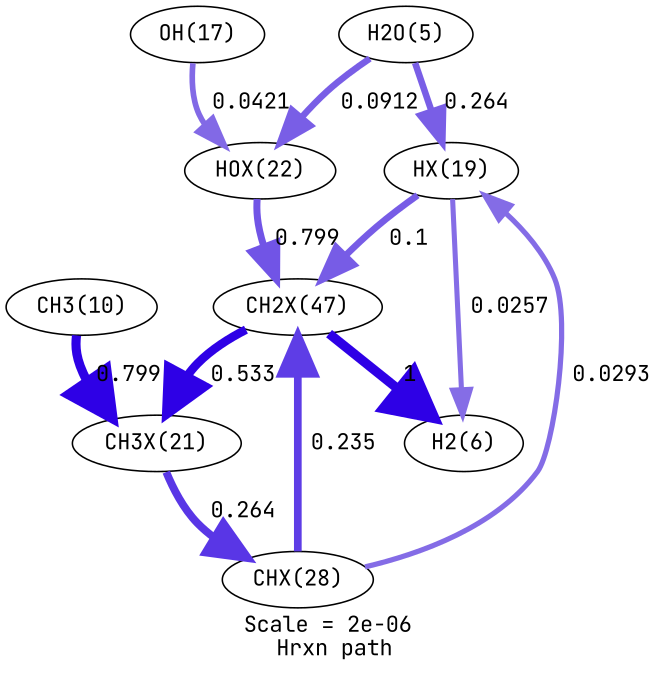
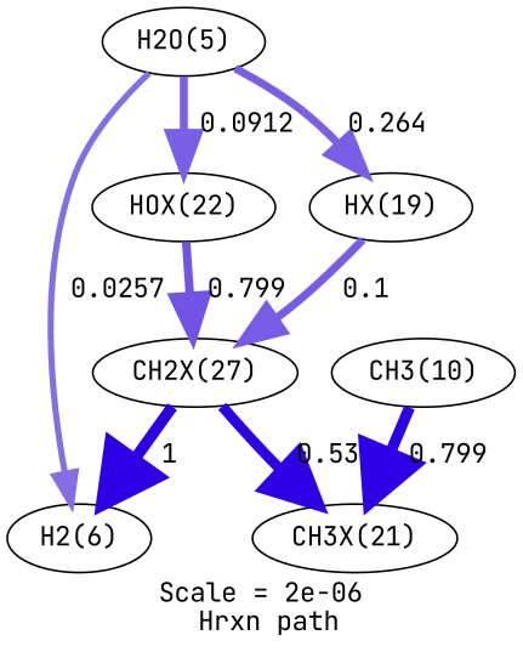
  digraph {
    fontname="JetBrains Mono"
    label="Scale = 2e-06\l Hrxn path"
    node [fontname="JetBrains Mono"]
    edge [arrowsize=2.1 color="0.7, 0.591, 0.9" fontname="JetBrains Mono" penwidth=4.19]
    n1 [label="HX(19)"]
    n2 [label="H2(6)"]
-   n3 [label="CH2X(47)"]
+   n3 [label="CH2X(27)"]
    n4 [label="CH3X(21)"]
    n5 [label="H2O(5)"]
    n6 [label="HOX(22)"]
-   n7 [label="CHX(28)"]
-   n8 [label="OH(17)"]
    n9 [label="CH3(10)"]
-   n1 -> n2 [arrowsize=1.62 color="0.7, 0.526, 0.9" label=" 0.0257" penwidth=3.24]
+   n5 -> n2 [arrowsize=1.62 color="0.7, 0.526, 0.9" label=" 0.0257" penwidth=3.24]
    n1 -> n3 [arrowsize=2.13 color="0.7, 0.6, 0.9" label=" 0.1" penwidth=4.26]
    n3 -> n2 [arrowsize=3 color="0.7, 1.5, 0.9" label=" 1" penwidth=6]
    n3 -> n4 [arrowsize=2.76 color="0.7, 1.03, 0.9" label=" 0.533" penwidth=5.53]
-   n4 -> n7 [arrowsize=2.5 color="0.7, 0.764, 0.9" label=" 0.264" penwidth=4.99]
    n5 -> n1 [label=" 0.264"]
    n5 -> n6 [label=" 0.0912"]
    n6 -> n3 [arrowsize=2.23 color="0.7, 0.632, 0.9" label=" 0.799" penwidth=4.47]
-   n7 -> n1 [arrowsize=1.67 color="0.7, 0.529, 0.9" label=" 0.0293" penwidth=3.33]
-   n7 -> n3 [arrowsize=2.45 color="0.7, 0.735, 0.9" label=" 0.235" penwidth=4.91]
-   n8 -> n6 [arrowsize=1.8 color="0.7, 0.542, 0.9" label=" 0.0421" penwidth=3.61]
    n9 -> n4 [arrowsize=2.92 color="0.7, 1.3, 0.9" label=" 0.799" penwidth=5.83]
  }
